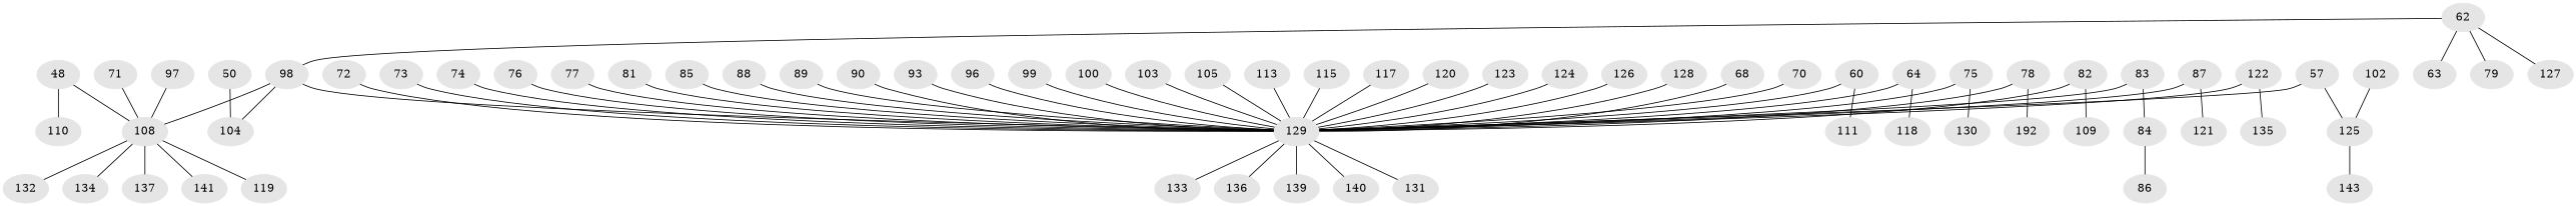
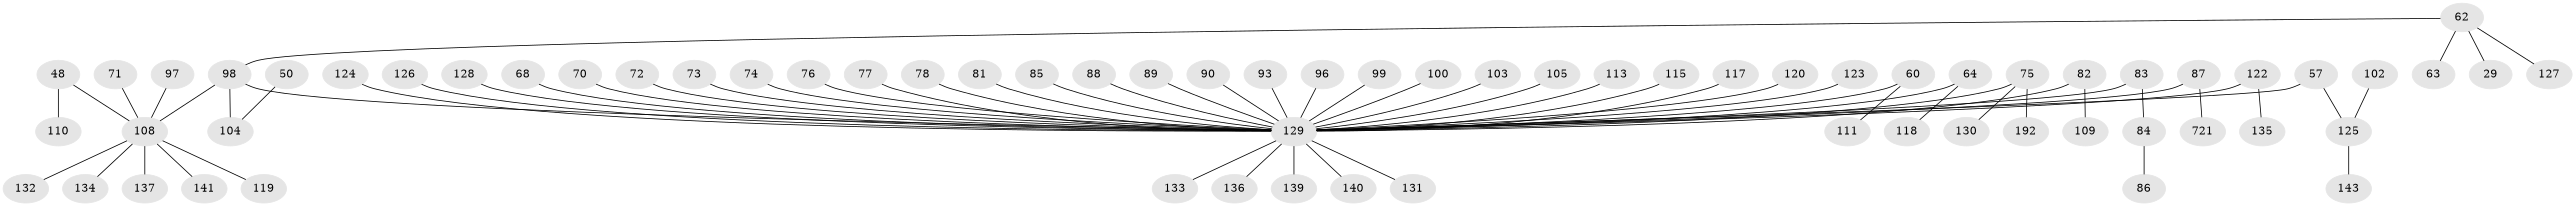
  graph {
    node [color=gray90 style=filled]
    108 [super="+92+28"]
    119
    132
    134
    137
    141
    48
    110
    104 [super="+9"]
    50
    129 [super="+23+21+61+80+46+49+95+53+55+116+107+56+114"]
    57
    125
    102
    131
    133
    136 [super="+44"]
    139
    140
    60
    111
    62 [super="+45+15+26+51"]
    63
-   79
+   79 [label=29]
    98 [super="+6"]
    127
    64
    118
    68
    70 [super="+47"]
    71
    72
    73
    74
    75
    130
    76
    77
    78
    n40 [label=192]
    81
    82
    109
    83 [super="+59"]
    84
    86
    85
    87
-   121
+   121 [label=721]
    88
    89
    90
    93
    96
    97
    99
    100
    143
    103
    105
    113
    115
    117
    120
    122 [super="+112"]
    135
    123
    124
    126
    128
    108 -- 119
    108 -- 132
    108 -- 134
    108 -- 137
    108 -- 141
    48 -- 108
    48 -- 110
    50 -- 104
    129 -- 131
    129 -- 133
    129 -- 136
    129 -- 139
    129 -- 140
    57 -- 129
    57 -- 125
    125 -- 143
    102 -- 125
    60 -- 129
    60 -- 111
    62 -- 63
    62 -- 79
    62 -- 98
    62 -- 127
    98 -- 108
    98 -- 104
    98 -- 129
    64 -- 129
    64 -- 118
    68 -- 129
    70 -- 129
    71 -- 108
    72 -- 129
    73 -- 129
    74 -- 129
    75 -- 129
    75 -- 130
    76 -- 129
    77 -- 129
    78 -- 129
-   78 -- n40
+   75 -- n40
    81 -- 129
    82 -- 129
    82 -- 109
    83 -- 129
    83 -- 84
    84 -- 86
    85 -- 129
    87 -- 129
    87 -- 121
    88 -- 129
    89 -- 129
    90 -- 129
    93 -- 129
    96 -- 129
    97 -- 108
    99 -- 129
    100 -- 129
    103 -- 129
    105 -- 129
    113 -- 129
    115 -- 129
    117 -- 129
    120 -- 129
    122 -- 129
    122 -- 135
    123 -- 129
    124 -- 129
    126 -- 129
    128 -- 129
  }
